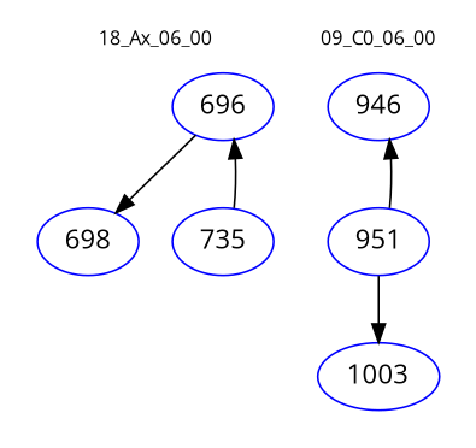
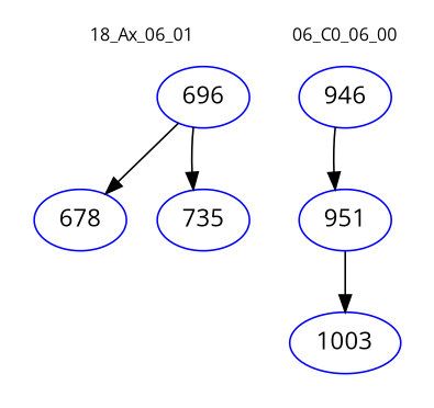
  digraph {
    fontname="Open Sans"
    node [color=blue fontname="Open Sans"]
    edge [color=black fontname="Open Sans"]
    n1 [label=696]
-   n2 [label=698]
+   n2 [label=678]
    n3 [label=735]
    n4 [label=946]
    n5 [label=951]
    n6 [label=1003]
    subgraph cluster_1 {
      color=white
      fontsize=10
-     label="18_Ax_06_00"
+     label="18_Ax_06_01"
      n1
      n2
      n3
    }
    subgraph cluster_2 {
      color=white
      fontsize=10
-     label="09_C0_06_00"
+     label="06_C0_06_00"
      n4
      n5
      n6
    }
    n1 -> n2
-   n3 -> n1
-   n5 -> n4
+   n1 -> n3
+   n4 -> n5
    n5 -> n6
  }
